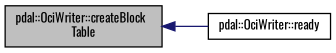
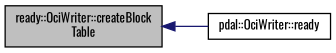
  digraph {
    rankdir=LR
    fontname=Oswald
    node [color=black fontname=Oswald fontsize=10 shape=record style=filled]
-   n1 [fillcolor=grey75 fontcolor=black height=0.2 label="pdal::OciWriter::createBlock\lTable" width=0.4]
+   n1 [fillcolor=grey75 fontcolor=black height=0.2 label="ready::OciWriter::createBlock\lTable" width=0.4]
    n2 [fillcolor=white height=0.2 label="pdal::OciWriter::ready" width=0.4]
    n1 -> n2 [color=midnightblue dir=back fontname=Oswald fontsize=10 labelfontname=Helvetica labelfontsize=10 style=solid]
  }
